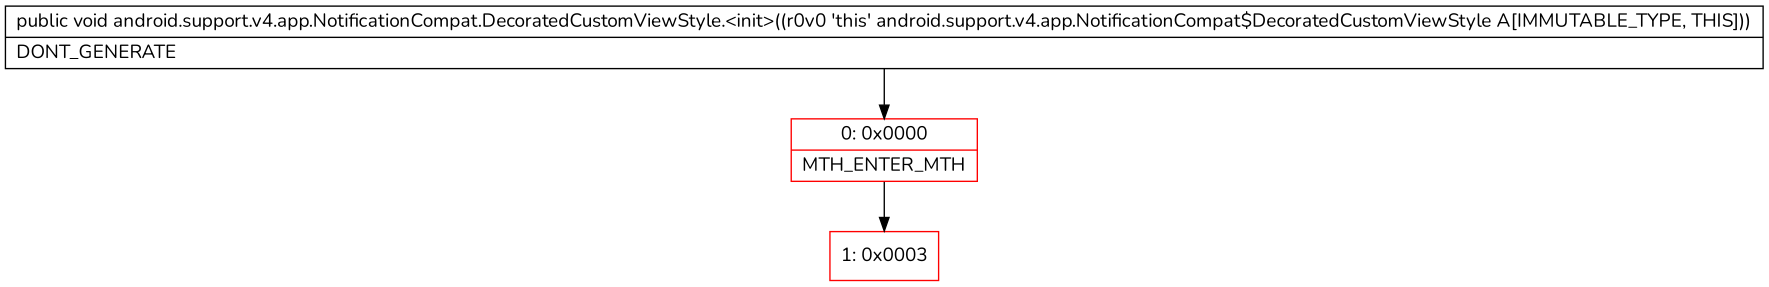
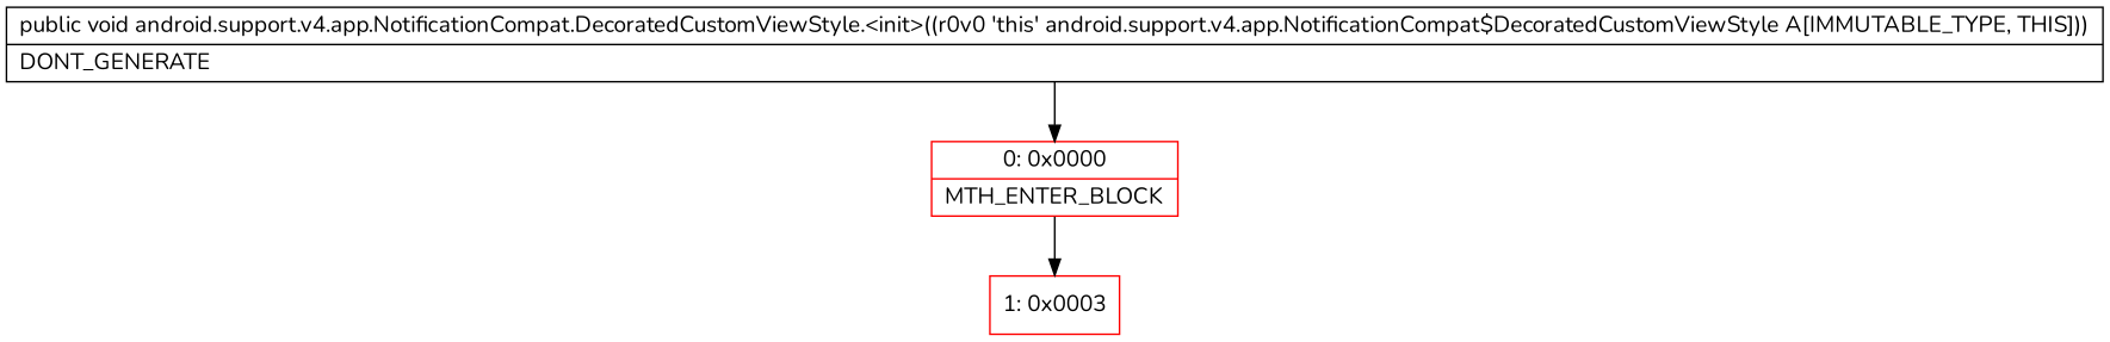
  digraph {
    fontname=Nunito
    node [color=red shape=record fontname=Nunito]
    edge [fontname=Nunito]
-   n1 [label="{0\:\ 0x0000|MTH_ENTER_MTH\l}"]
+   n1 [label="{0\:\ 0x0000|MTH_ENTER_BLOCK\l}"]
    n2 [label="{1\:\ 0x0003}"]
    n3 [label="{public void android.support.v4.app.NotificationCompat.DecoratedCustomViewStyle.\<init\>((r0v0 'this' android.support.v4.app.NotificationCompat$DecoratedCustomViewStyle A[IMMUTABLE_TYPE, THIS]))  | DONT_GENERATE\l}" color=""]
    subgraph cluster_1 {
      label="R(0)"
    }
    n1 -> n2
    n3 -> n1
  }
